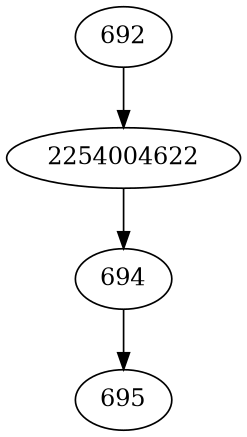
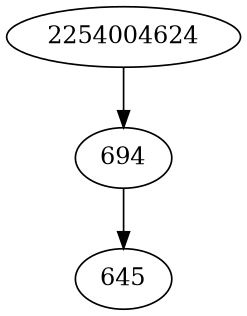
  strict digraph {
-   2254004622
+   2254004622 [label=2254004624]
    694
-   695
-   692
+   695 [label=645]
    2254004622 -> 694
    694 -> 695
-   692 -> 2254004622
  }
